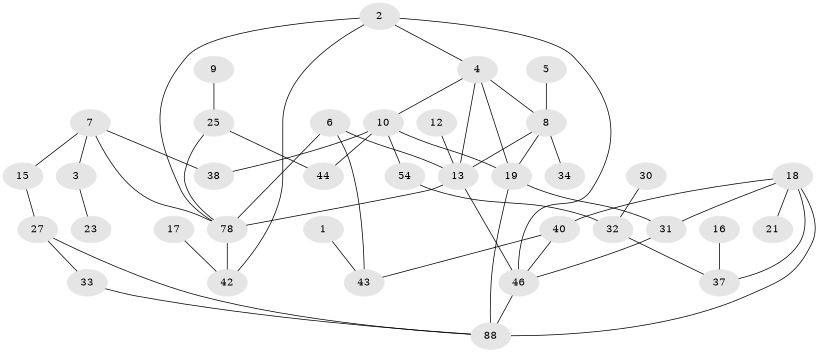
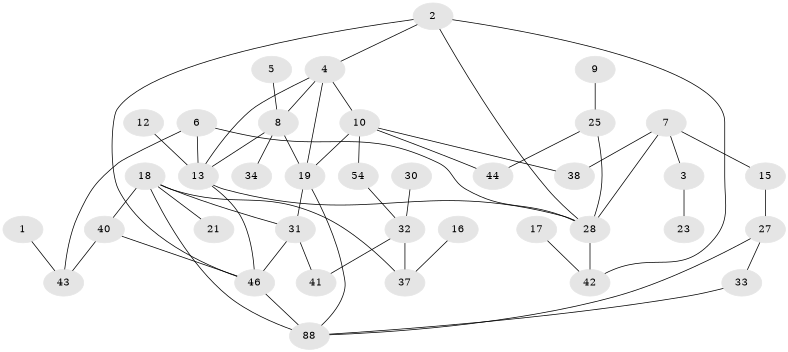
  graph {
    node [color=gray90 style=filled]
    edge [weight=1.0]
    1
    43
    2
    4
-   28 [label=78]
+   28
    42
    46
    3
    23
    8
    10
    13
    19
    n14 [label=88]
    34
    38
    n17 [label=54]
    44
    31
    5
    6
    7
    15
    27
    9
    25
    32
    12
    33
    16
    37
    17
    18
    21
    40
+   41
    30
    1 -- 43
    2 -- 4
    2 -- 28
    2 -- 42
    2 -- 46
    4 -- 8
    4 -- 10
    4 -- 13
    4 -- 19
    28 -- 42
    46 -- n14
    3 -- 23
    8 -- 13
    8 -- 19
    8 -- 34
    10 -- 19
    10 -- 38
    10 -- n17
    10 -- 44
    13 -- 28
    13 -- 46
    19 -- n14
    19 -- 31
    n17 -- 32
    31 -- 46
+   31 -- 41
    5 -- 8
    6 -- 43
    6 -- 28
    6 -- 13
    7 -- 28
    7 -- 3
    7 -- 38
    7 -- 15
    15 -- 27
    27 -- n14
    27 -- 33
    9 -- 25
    25 -- 28
    25 -- 44
    32 -- 37
+   32 -- 41
    12 -- 13
    33 -- n14
    16 -- 37
    17 -- 42
    18 -- n14 [weight=2.0]
    18 -- 31
    18 -- 37
    18 -- 21
    18 -- 40
    40 -- 43
    40 -- 46
    30 -- 32
  }
